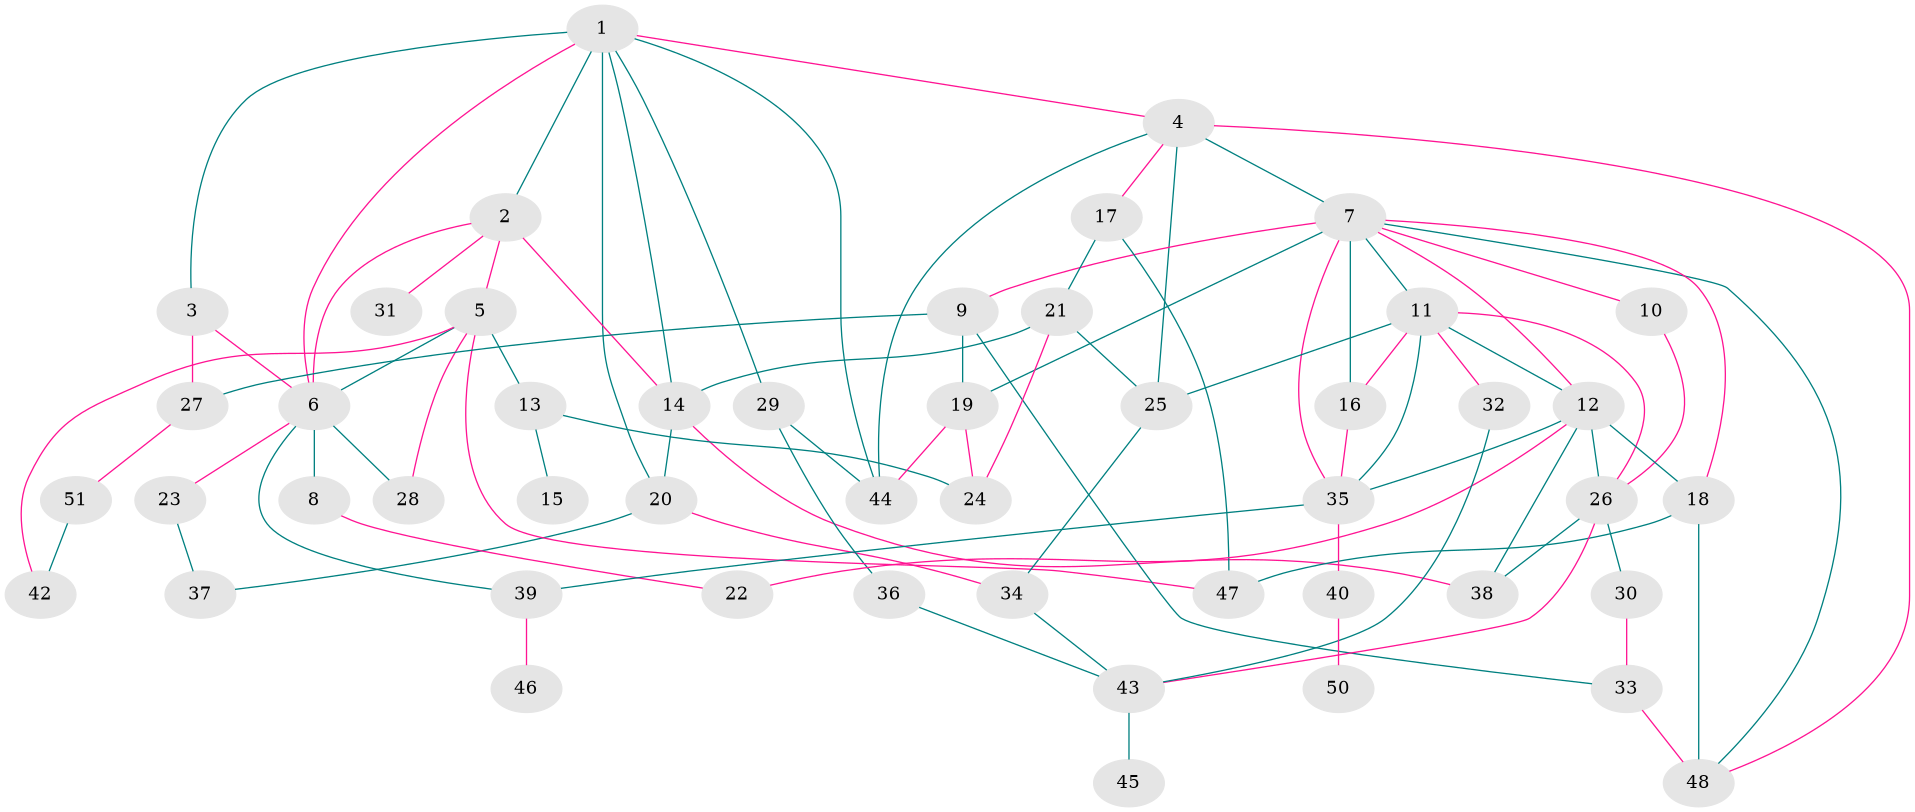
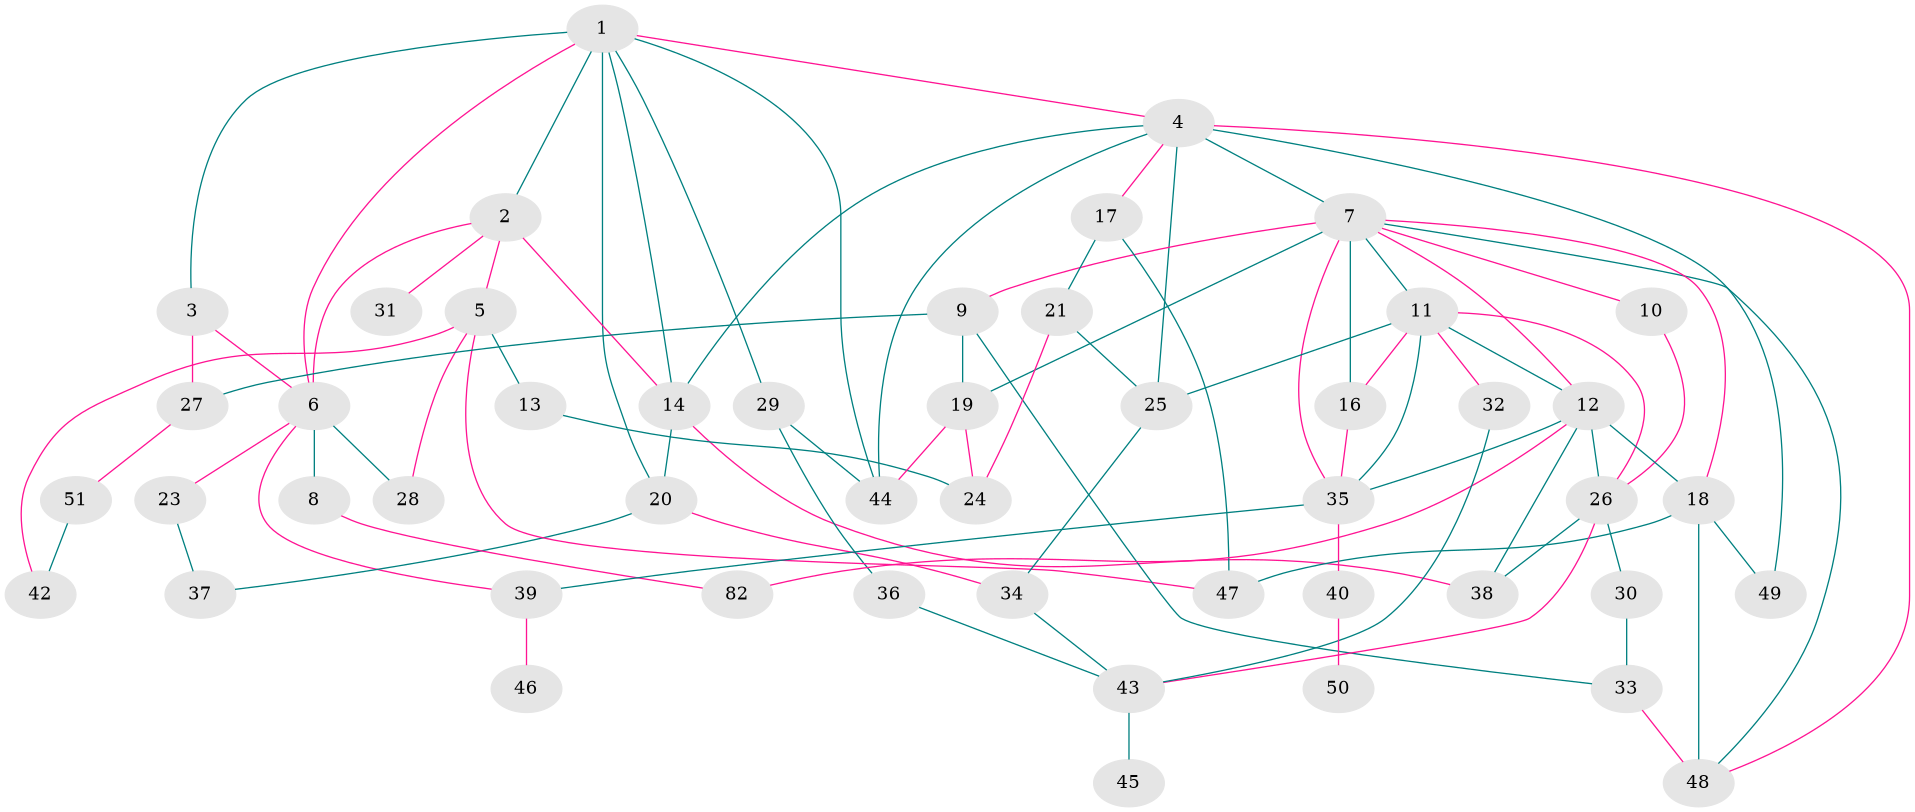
  graph {
    node [color=gray90 style=filled]
    edge [color=teal weight=1.0]
    1
    2
    3
    4
    6
    14
    20
    29
    44
    5
    31
    27
    7
    17
    25
    48
+   49
    28
    8
    23
    39
    38
    34
    37
    36
    13
    42
    47
    9
    10
    11
    12
    16
    18
    19
    35
    n37 [label=51]
    21
-   15
    24
-   22
+   22 [label=82]
    46
    33
    26
    32
    40
    30
    43
    45
    50
    1 -- 2 [weight=2.0]
    1 -- 3
    1 -- 4 [color=deeppink]
    1 -- 6 [color=deeppink]
    1 -- 14
    1 -- 20
    1 -- 29
    1 -- 44
    2 -- 6 [color=deeppink]
    2 -- 14 [color=deeppink]
    2 -- 5 [color=deeppink]
    2 -- 31 [color=deeppink]
    3 -- 6 [color=deeppink]
    3 -- 27 [color=deeppink]
-   21 -- 14
+   4 -- 14
    4 -- 44
    4 -- 7 [weight=2.0]
    4 -- 17 [color=deeppink]
    4 -- 25
    4 -- 48 [color=deeppink]
+   4 -- 49
    6 -- 28
    6 -- 8 [weight=3.0]
    6 -- 23 [color=deeppink]
-   6 -- 39
+   6 -- 39 [color=deeppink]
    14 -- 20
    14 -- 38 [color=deeppink]
    20 -- 34 [color=deeppink]
    20 -- 37
    29 -- 44
    29 -- 36
-   5 -- 6
    5 -- 28 [color=deeppink]
    5 -- 13
    5 -- 42 [color=deeppink]
    5 -- 47 [color=deeppink]
    27 -- n37 [color=deeppink]
    7 -- 48
    7 -- 9 [color=deeppink]
    7 -- 10 [color=deeppink]
    7 -- 11
    7 -- 12 [color=deeppink]
    7 -- 16
    7 -- 18 [color=deeppink]
    7 -- 19
    7 -- 35 [color=deeppink]
    17 -- 47
    17 -- 21
    25 -- 34
    8 -- 22 [color=deeppink]
    23 -- 37
    39 -- 46 [color=deeppink]
    34 -- 43
    36 -- 43
-   13 -- 15
    13 -- 24
    9 -- 27
    9 -- 19
    9 -- 33
    10 -- 26 [color=deeppink]
    11 -- 25
    11 -- 12
    11 -- 16 [color=deeppink]
    11 -- 35
    11 -- 26 [color=deeppink]
    11 -- 32 [color=deeppink]
    12 -- 38
    12 -- 18
    12 -- 35
    12 -- 22 [color=deeppink]
    12 -- 26
    16 -- 35 [color=deeppink]
    18 -- 48 [weight=2.0]
+   18 -- 49
    18 -- 47
    19 -- 44 [color=deeppink weight=2.0]
    19 -- 24 [color=deeppink]
    35 -- 39
    35 -- 40 [color=deeppink]
    n37 -- 42
    21 -- 25
    21 -- 24 [color=deeppink]
    33 -- 48 [color=deeppink]
    26 -- 38
    26 -- 30
    26 -- 43 [color=deeppink]
    32 -- 43
    40 -- 50 [color=deeppink]
-   30 -- 33 [color=deeppink]
+   30 -- 33
    43 -- 45
  }
